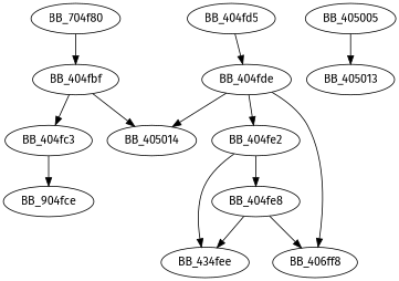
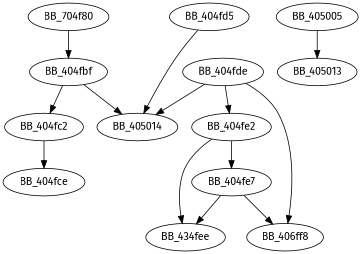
  digraph {
    fontname="Fira Sans"
    node [fontname="Fira Sans"]
    edge [fontname="Fira Sans"]
    n1 [label=BB_704f80]
    BB_404fbf
-   BB_404fc3
+   BB_404fc3 [label=BB_404fc2]
    BB_405014
-   BB_404fce [label=BB_904fce]
+   BB_404fce
    BB_404fd5
    BB_404fde
    BB_405005
    BB_405013
    n10 [label=BB_404fe2]
    n11 [label=BB_406ff8]
-   BB_404fe8
+   BB_404fe8 [label=BB_404fe7]
    n13 [label=BB_434fee]
    n1 -> BB_404fbf
    BB_404fbf -> BB_404fc3
    BB_404fbf -> BB_405014
    BB_404fc3 -> BB_404fce
-   BB_404fd5 -> BB_404fde
+   BB_404fd5 -> BB_405014
    BB_404fde -> BB_405014
    BB_404fde -> n10
    BB_404fde -> n11
    BB_405005 -> BB_405013
    n10 -> BB_404fe8
    n10 -> n13
    BB_404fe8 -> n11
    BB_404fe8 -> n13
  }
